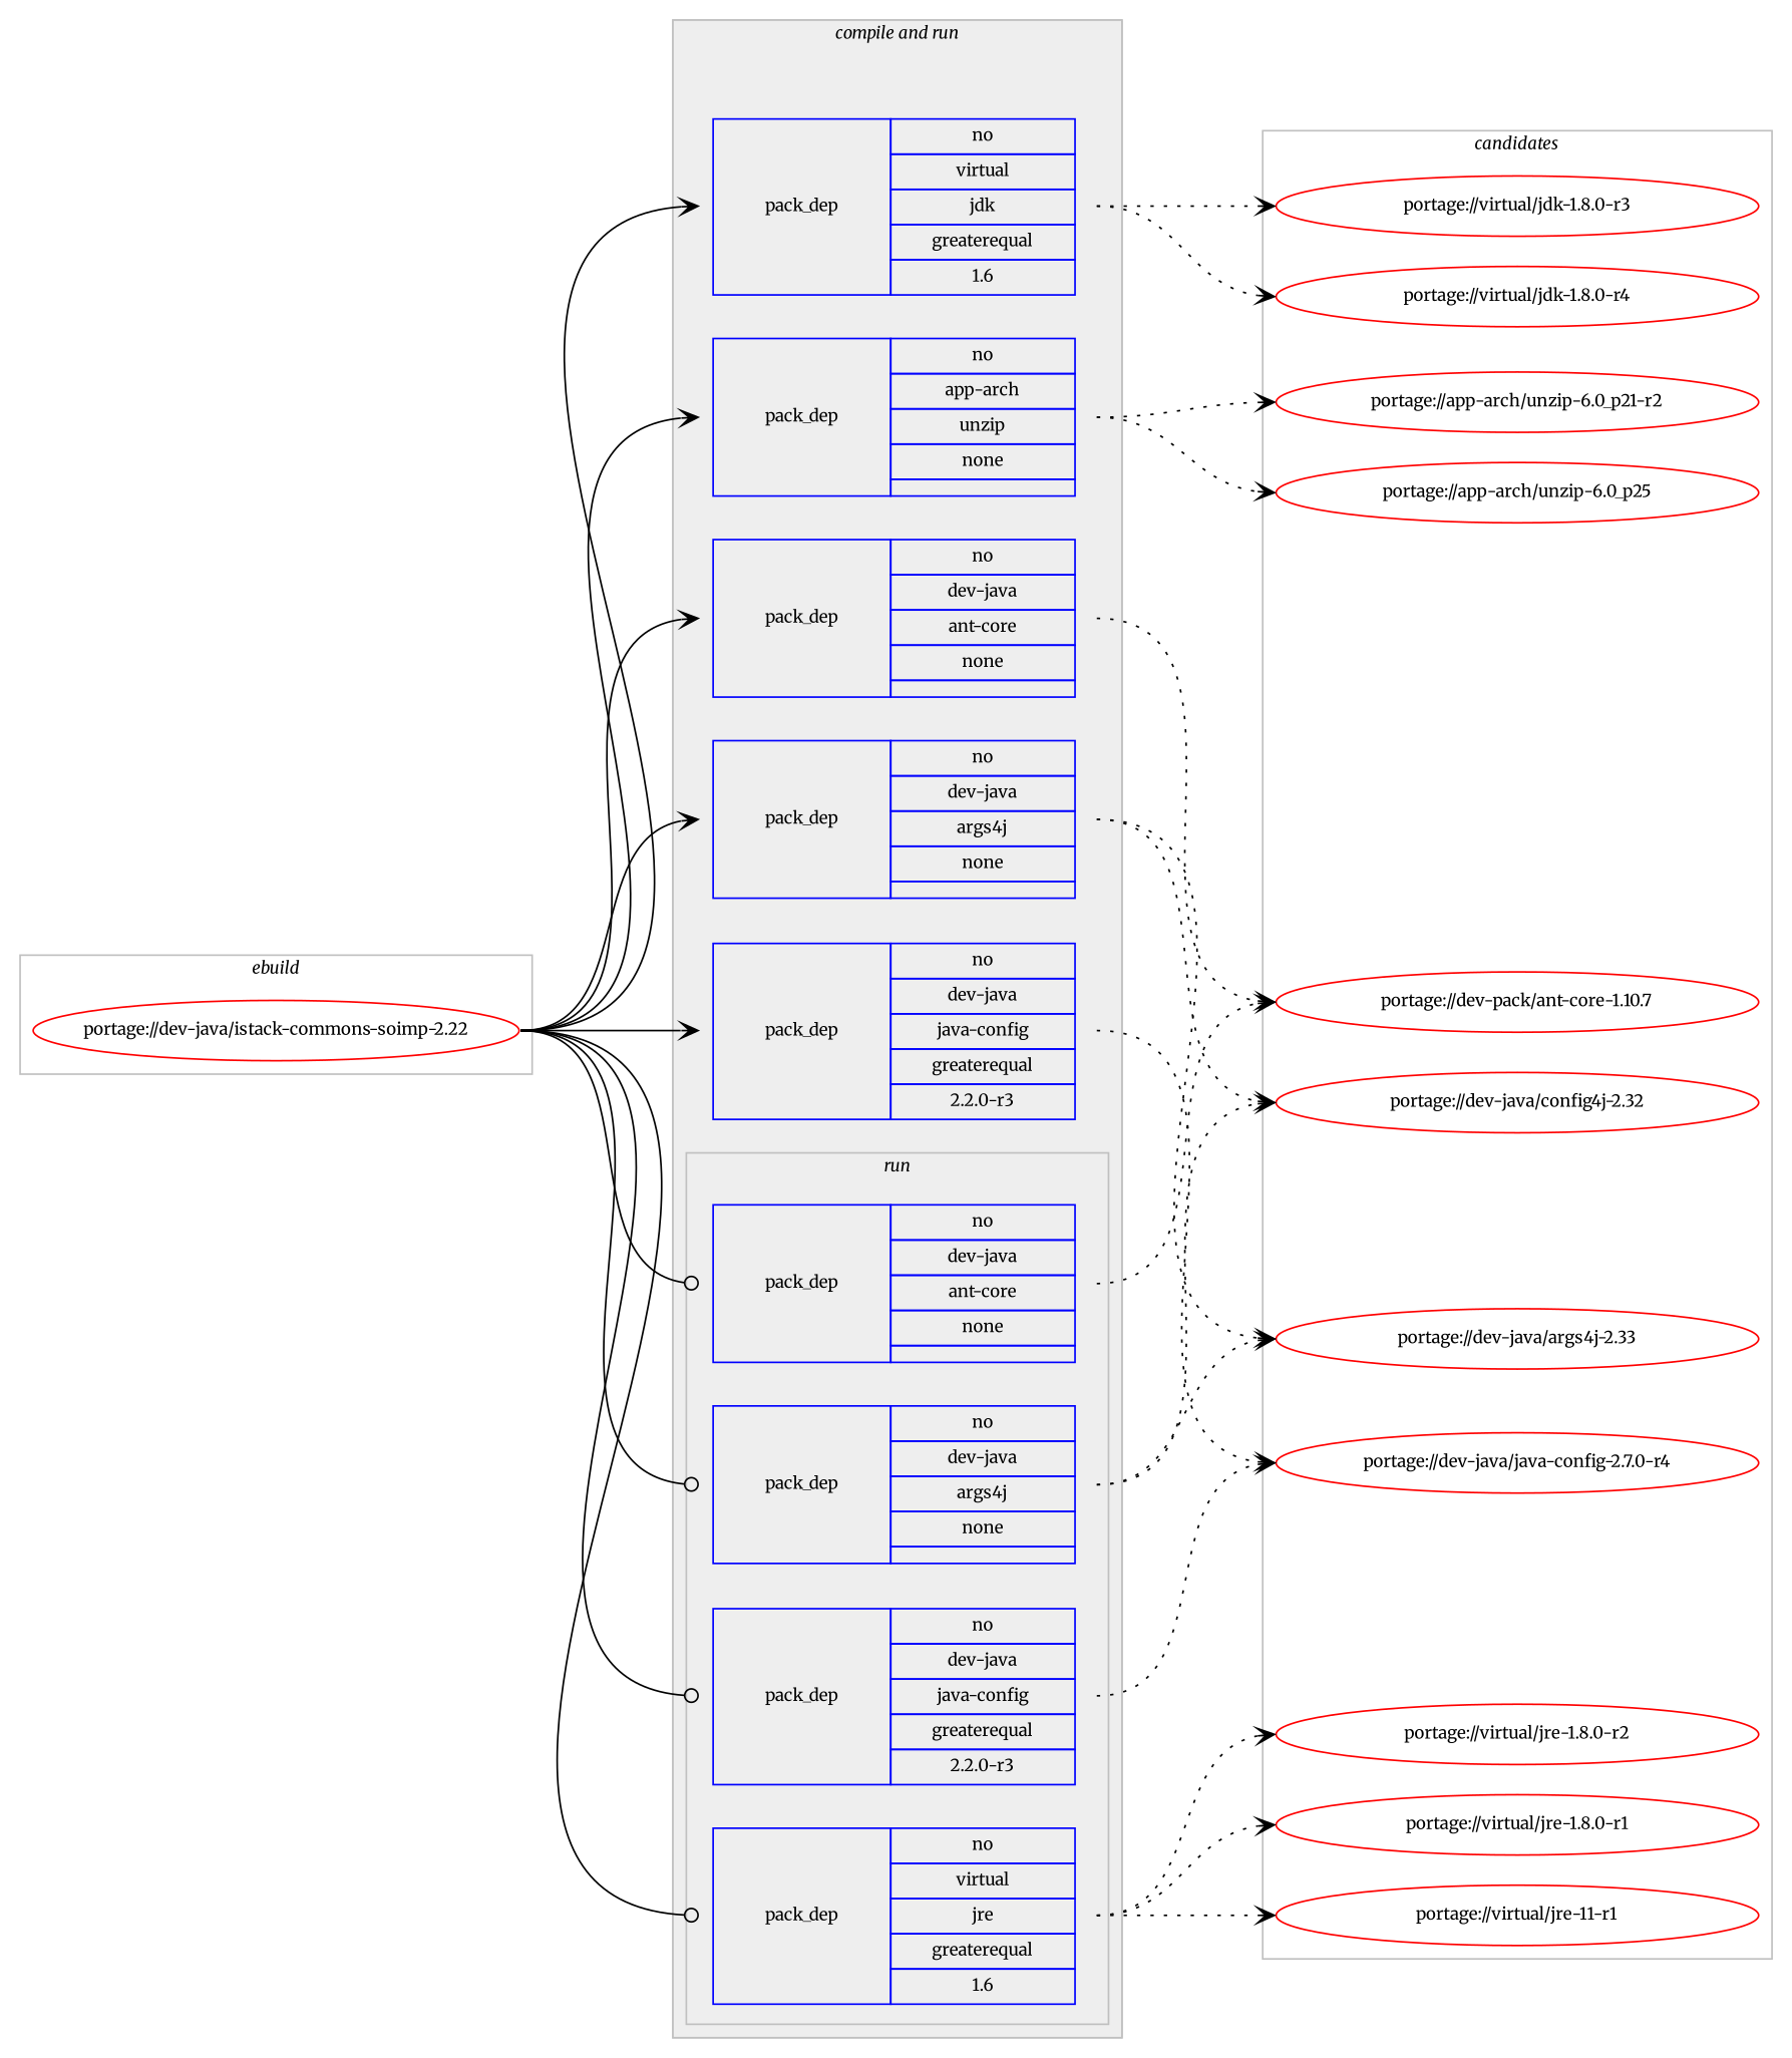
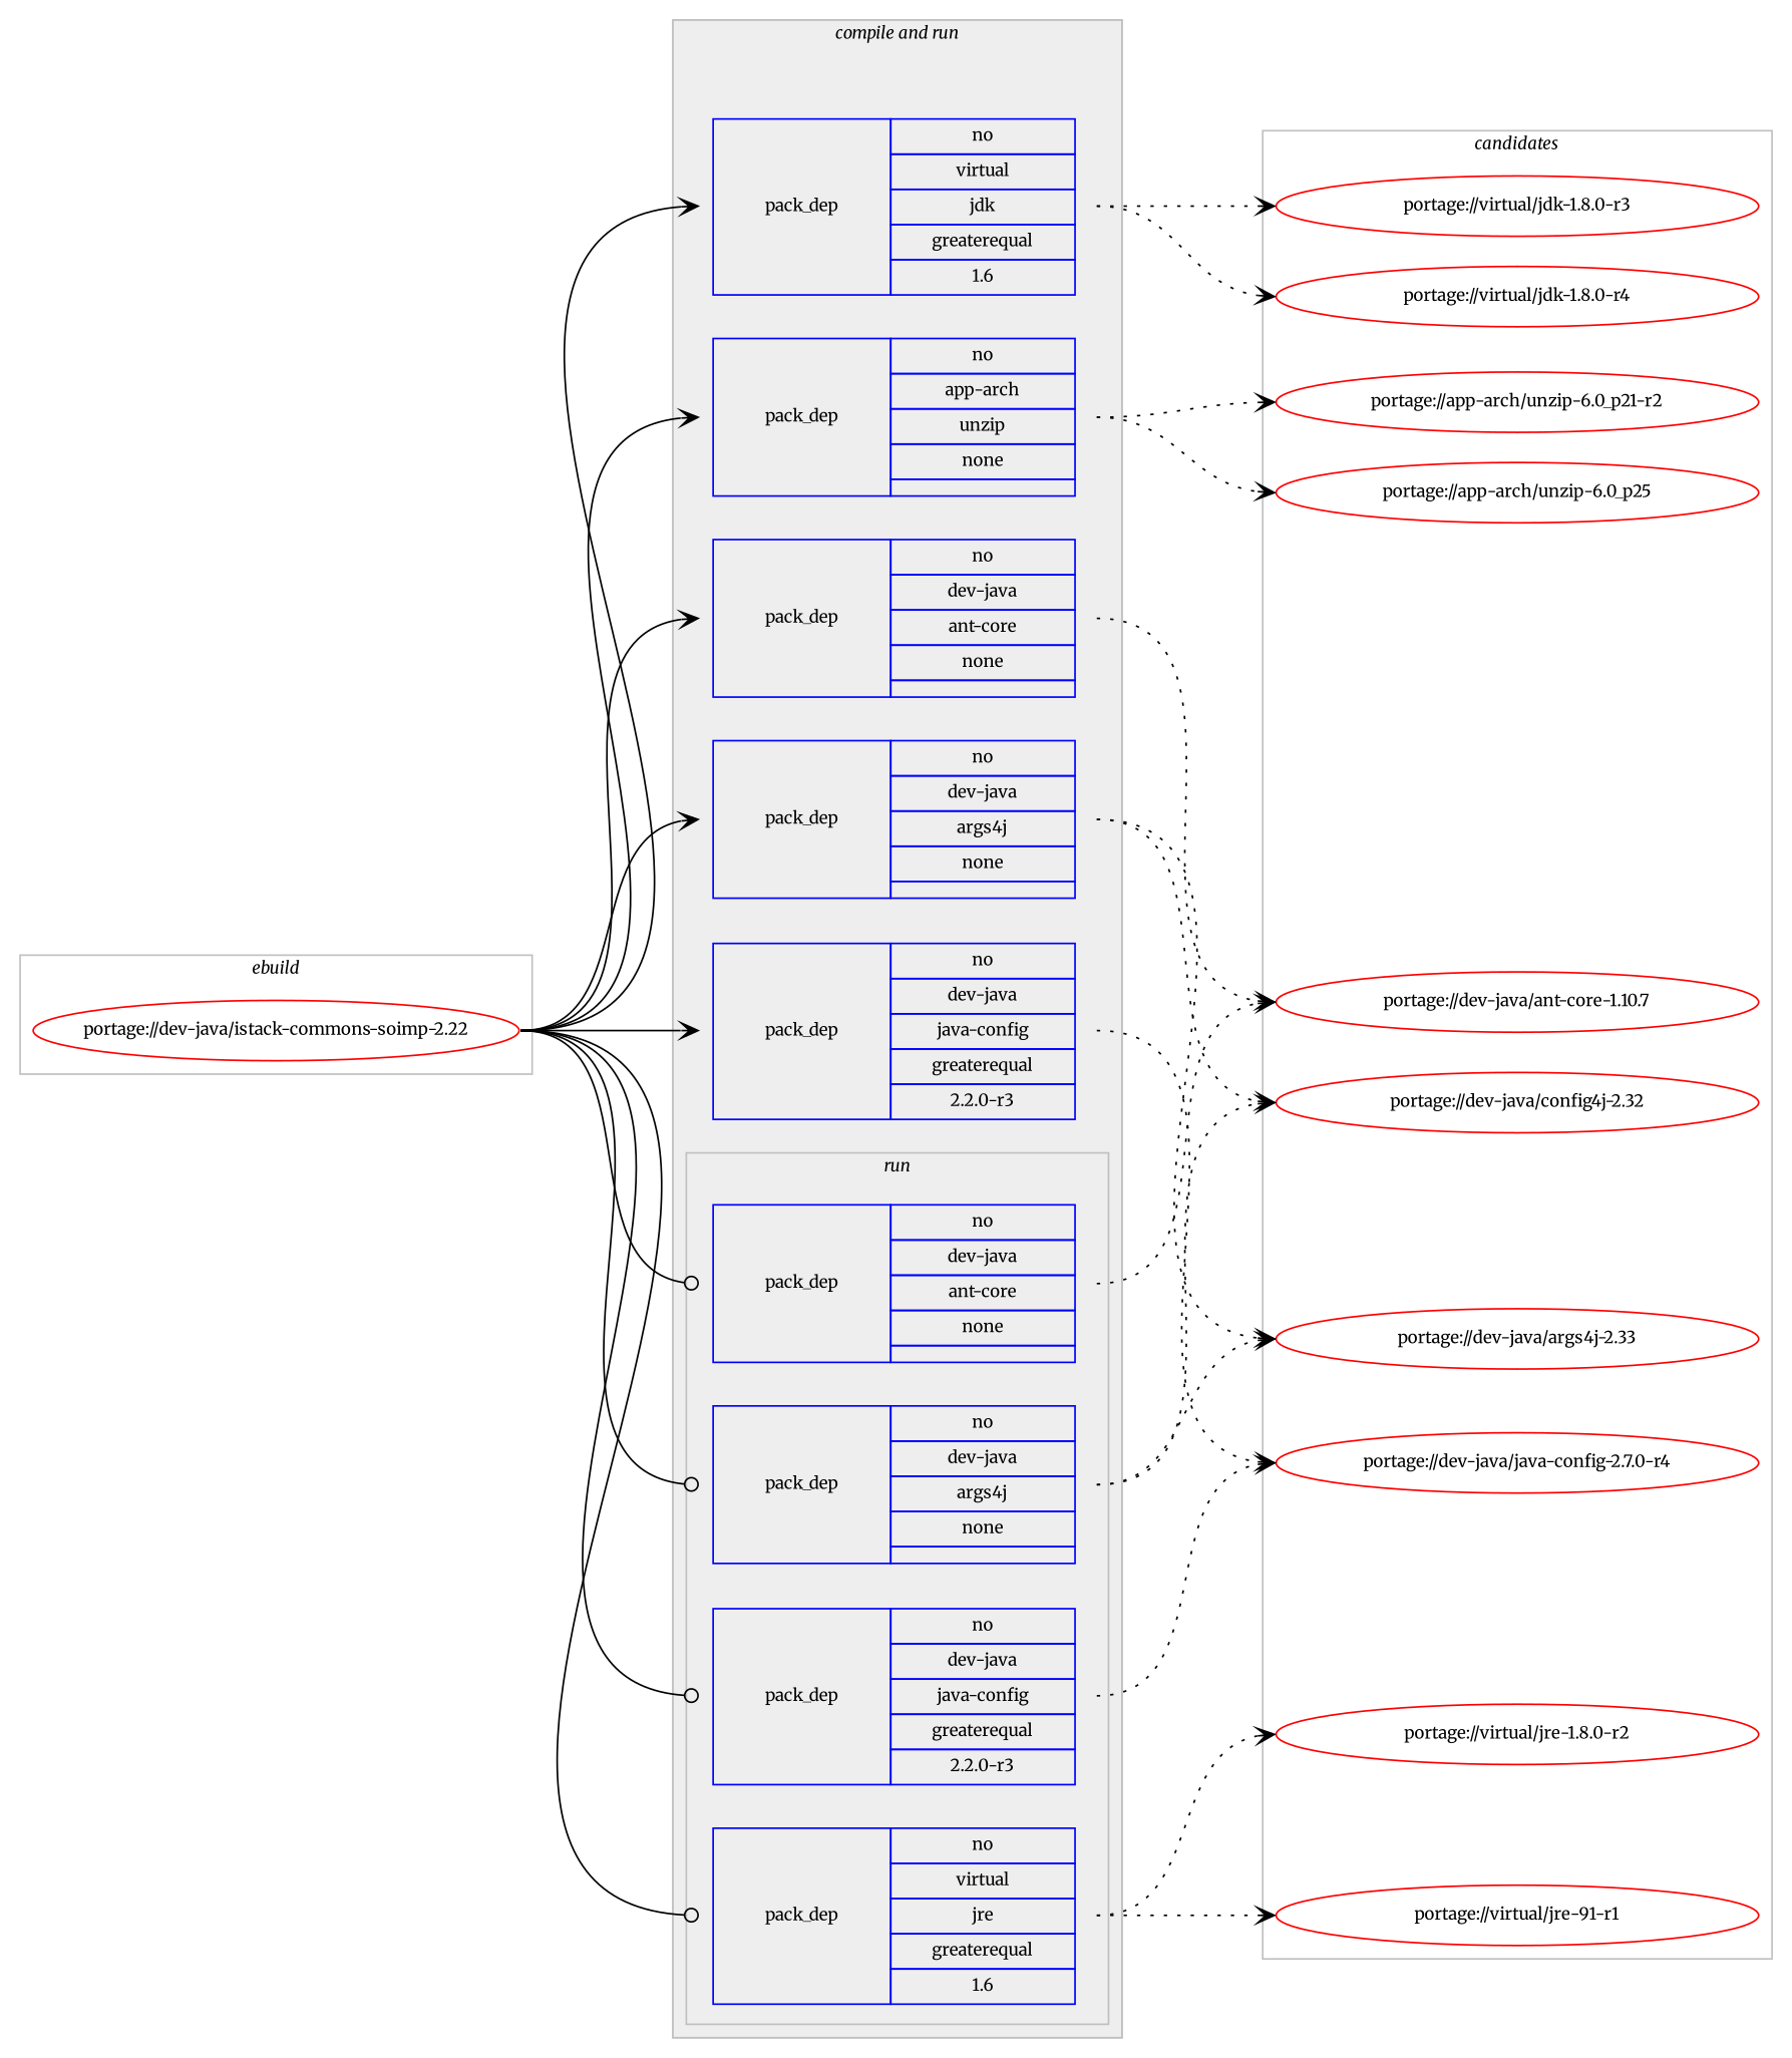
  digraph {
    compound=true
    concentrate=true
    fontname=Merriweather
    fontsize=10
    newrank=true
    rankdir=LR
    ranksep=1.5
    node [color=red fontname=Merriweather fontsize=10]
    edge [arrowhead=vee fontname=Merriweather headport=w style=dotted tailport=e weight=100]
    n1 [label="portage://dev-java/istack-commons-soimp-2.22" width=4]
    n2 [color=blue label=<<TABLE BORDER="0" CELLBORDER="1" CELLSPACING="0" CELLPADDING="4" WIDTH="220"><TR><TD ROWSPAN="6" CELLPADDING="30">pack_dep</TD></TR><TR><TD WIDTH="110">no</TD></TR><TR><TD>app-arch</TD></TR><TR><TD>unzip</TD></TR><TR><TD>none</TD></TR><TR><TD></TD></TR></TABLE>> shape=none]
    n3 [color=blue label=<<TABLE BORDER="0" CELLBORDER="1" CELLSPACING="0" CELLPADDING="4" WIDTH="220"><TR><TD ROWSPAN="6" CELLPADDING="30">pack_dep</TD></TR><TR><TD WIDTH="110">no</TD></TR><TR><TD>dev-java</TD></TR><TR><TD>ant-core</TD></TR><TR><TD>none</TD></TR><TR><TD></TD></TR></TABLE>> shape=none]
    n4 [color=blue label=<<TABLE BORDER="0" CELLBORDER="1" CELLSPACING="0" CELLPADDING="4" WIDTH="220"><TR><TD ROWSPAN="6" CELLPADDING="30">pack_dep</TD></TR><TR><TD WIDTH="110">no</TD></TR><TR><TD>dev-java</TD></TR><TR><TD>args4j</TD></TR><TR><TD>none</TD></TR><TR><TD></TD></TR></TABLE>> shape=none]
    n5 [color=blue label=<<TABLE BORDER="0" CELLBORDER="1" CELLSPACING="0" CELLPADDING="4" WIDTH="220"><TR><TD ROWSPAN="6" CELLPADDING="30">pack_dep</TD></TR><TR><TD WIDTH="110">no</TD></TR><TR><TD>dev-java</TD></TR><TR><TD>java-config</TD></TR><TR><TD>greaterequal</TD></TR><TR><TD>2.2.0-r3</TD></TR></TABLE>> shape=none]
    n6 [color=blue label=<<TABLE BORDER="0" CELLBORDER="1" CELLSPACING="0" CELLPADDING="4" WIDTH="220"><TR><TD ROWSPAN="6" CELLPADDING="30">pack_dep</TD></TR><TR><TD WIDTH="110">no</TD></TR><TR><TD>virtual</TD></TR><TR><TD>jdk</TD></TR><TR><TD>greaterequal</TD></TR><TR><TD>1.6</TD></TR></TABLE>> shape=none]
    n7 [color=blue label=<<TABLE BORDER="0" CELLBORDER="1" CELLSPACING="0" CELLPADDING="4" WIDTH="220"><TR><TD ROWSPAN="6" CELLPADDING="30">pack_dep</TD></TR><TR><TD WIDTH="110">no</TD></TR><TR><TD>dev-java</TD></TR><TR><TD>ant-core</TD></TR><TR><TD>none</TD></TR><TR><TD></TD></TR></TABLE>> shape=none]
    n8 [color=blue label=<<TABLE BORDER="0" CELLBORDER="1" CELLSPACING="0" CELLPADDING="4" WIDTH="220"><TR><TD ROWSPAN="6" CELLPADDING="30">pack_dep</TD></TR><TR><TD WIDTH="110">no</TD></TR><TR><TD>dev-java</TD></TR><TR><TD>args4j</TD></TR><TR><TD>none</TD></TR><TR><TD></TD></TR></TABLE>> shape=none]
    n9 [color=blue label=<<TABLE BORDER="0" CELLBORDER="1" CELLSPACING="0" CELLPADDING="4" WIDTH="220"><TR><TD ROWSPAN="6" CELLPADDING="30">pack_dep</TD></TR><TR><TD WIDTH="110">no</TD></TR><TR><TD>dev-java</TD></TR><TR><TD>java-config</TD></TR><TR><TD>greaterequal</TD></TR><TR><TD>2.2.0-r3</TD></TR></TABLE>> shape=none]
    n10 [color=blue label=<<TABLE BORDER="0" CELLBORDER="1" CELLSPACING="0" CELLPADDING="4" WIDTH="220"><TR><TD ROWSPAN="6" CELLPADDING="30">pack_dep</TD></TR><TR><TD WIDTH="110">no</TD></TR><TR><TD>virtual</TD></TR><TR><TD>jre</TD></TR><TR><TD>greaterequal</TD></TR><TR><TD>1.6</TD></TR></TABLE>> shape=none]
    n11 [label="portage://app-arch/unzip-6.0_p25" width=4]
    n12 [label="portage://app-arch/unzip-6.0_p21-r2" width=4]
-   n13 [label="portage://dev-pack/ant-core-1.10.7" width=4]
+   n13 [label="portage://dev-java/ant-core-1.10.7" width=4]
    n14 [label="portage://dev-java/args4j-2.33" width=4]
    n15 [label="portage://dev-java/config4j-2.32" width=4]
    n16 [label="portage://dev-java/java-config-2.7.0-r4" width=4]
    n17 [label="portage://virtual/jdk-1.8.0-r4" width=4]
    n18 [label="portage://virtual/jdk-1.8.0-r3" width=4]
-   n19 [label="portage://virtual/jre-11-r1" width=4]
+   n19 [label="portage://virtual/jre-91-r1" width=4]
    n20 [label="portage://virtual/jre-1.8.0-r2" width=4]
-   n21 [label="portage://virtual/jre-1.8.0-r1" width=4]
    subgraph cluster_1 {
      color=gray
      label=<<i>ebuild</i>>
      n1
    }
    subgraph cluster_2 {
      color=gray
      label=<<i>dependencies</i>>
      subgraph cluster_3 {
        color=gray
        fillcolor="#eeeeee"
        label=<<i>compile</i>>
        style=filled
        subgraph sub_4 {
          color=gray
          fillcolor="#eeeeee"
          label=<<i>compile</i>>
          style=filled
          n2
        }
        subgraph sub_5 {
          color=gray
          fillcolor="#eeeeee"
          label=<<i>compile</i>>
          style=filled
          n3
        }
        subgraph sub_6 {
          color=gray
          fillcolor="#eeeeee"
          label=<<i>compile</i>>
          style=filled
          n4
        }
        subgraph sub_7 {
          color=gray
          fillcolor="#eeeeee"
          label=<<i>compile</i>>
          style=filled
          n5
        }
        subgraph sub_8 {
          color=gray
          fillcolor="#eeeeee"
          label=<<i>compile</i>>
          style=filled
          n6
        }
      }
      subgraph cluster_9 {
        color=gray
        fillcolor="#eeeeee"
        label=<<i>compile and run</i>>
        style=filled
      }
      subgraph cluster_10 {
        color=gray
        fillcolor="#eeeeee"
        label=<<i>run</i>>
        style=filled
        subgraph sub_11 {
          color=gray
          fillcolor="#eeeeee"
          label=<<i>run</i>>
          style=filled
          n7
        }
        subgraph sub_12 {
          color=gray
          fillcolor="#eeeeee"
          label=<<i>run</i>>
          style=filled
          n8
        }
        subgraph sub_13 {
          color=gray
          fillcolor="#eeeeee"
          label=<<i>run</i>>
          style=filled
          n9
        }
        subgraph sub_14 {
          color=gray
          fillcolor="#eeeeee"
          label=<<i>run</i>>
          style=filled
          n10
        }
      }
    }
    subgraph cluster_15 {
      color=gray
      label=<<i>candidates</i>>
      rank=same
      subgraph sub_16 {
        color=black
        label=<<i>candidates</i>>
        nodesep=1
        rank=same
        n11
        n12
      }
      subgraph sub_17 {
        color=black
        label=<<i>candidates</i>>
        nodesep=1
        rank=same
        n13
      }
      subgraph sub_18 {
        color=black
        label=<<i>candidates</i>>
        nodesep=1
        rank=same
        n14
        n15
      }
      subgraph sub_19 {
        color=black
        label=<<i>candidates</i>>
        nodesep=1
        rank=same
        n16
      }
      subgraph sub_20 {
        color=black
        label=<<i>candidates</i>>
        nodesep=1
        rank=same
        n17
        n18
      }
      subgraph sub_21 {
        color=black
        label=<<i>candidates</i>>
        nodesep=1
        rank=same
        n13
      }
      subgraph sub_22 {
        color=black
        label=<<i>candidates</i>>
        nodesep=1
        rank=same
        n14
        n15
      }
      subgraph sub_23 {
        color=black
        label=<<i>candidates</i>>
        nodesep=1
        rank=same
        n16
      }
      subgraph sub_24 {
        color=black
        label=<<i>candidates</i>>
        nodesep=1
        rank=same
        n19
        n20
-       n21
      }
    }
    n1 -> n2 [style=solid weight=20]
    n1 -> n3 [style=solid weight=20]
    n1 -> n4 [style=solid weight=20]
    n1 -> n5 [style=solid weight=20]
    n1 -> n6 [style=solid weight=20]
    n1 -> n7 [arrowhead=odot style=solid weight=20]
    n1 -> n8 [arrowhead=odot style=solid weight=20]
    n1 -> n9 [arrowhead=odot style=solid weight=20]
    n1 -> n10 [arrowhead=odot style=solid weight=20]
    n2 -> n11
    n2 -> n12
    n3 -> n13
    n4 -> n14
    n4 -> n15
    n5 -> n16
    n6 -> n17
    n6 -> n18
    n7 -> n13
    n8 -> n14
    n8 -> n15
    n9 -> n16
    n10 -> n19
    n10 -> n20
-   n10 -> n21
  }
